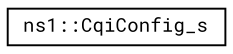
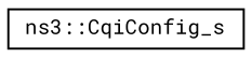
  digraph {
    rankdir=LR
    fontname="Roboto Mono"
-   n1 [color=black fillcolor=white fontname="Roboto Mono" fontsize=10 height=0.2 label="ns1::CqiConfig_s" shape=record style=filled width=0.4]
+   n1 [color=black fillcolor=white fontname="Roboto Mono" fontsize=10 height=0.2 label="ns3::CqiConfig_s" shape=record style=filled width=0.4]
  }
